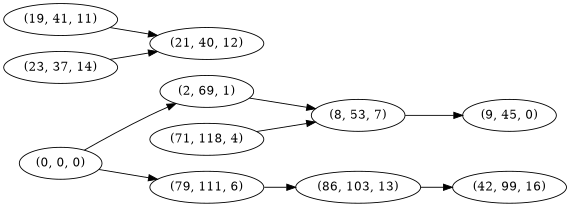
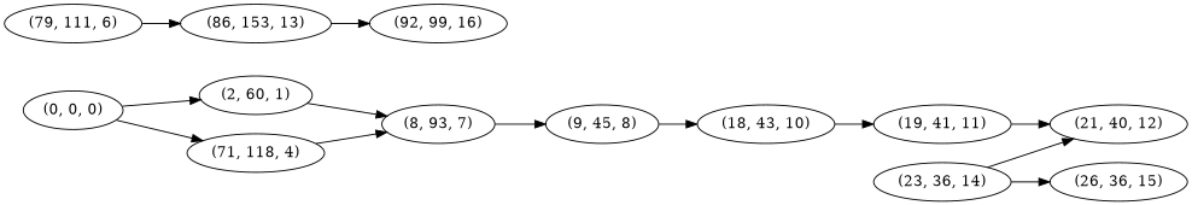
  digraph {
    rankdir=LR
    "(0, 0, 0)"
-   "(2, 60, 1)" [label="(2, 69, 1)"]
+   "(2, 60, 1)"
    "(71, 118, 4)"
-   "(8, 53, 7)"
-   "(9, 45, 8)" [label="(9, 45, 0)"]
+   "(8, 53, 7)" [label="(8, 93, 7)"]
+   "(9, 45, 8)"
+   "(18, 43, 10)"
    "(19, 41, 11)"
    "(21, 40, 12)"
-   "(23, 37, 14)"
+   "(23, 37, 14)" [label="(23, 36, 14)"]
+   "(26, 36, 15)"
    "(79, 111, 6)"
-   "(86, 103, 13)"
-   "(92, 99, 16)" [label="(42, 99, 16)"]
+   "(86, 103, 13)" [label="(86, 153, 13)"]
+   "(92, 99, 16)"
    "(0, 0, 0)" -> "(2, 60, 1)"
-   "(0, 0, 0)" -> "(79, 111, 6)"
+   "(0, 0, 0)" -> "(71, 118, 4)"
    "(2, 60, 1)" -> "(8, 53, 7)"
    "(71, 118, 4)" -> "(8, 53, 7)"
    "(8, 53, 7)" -> "(9, 45, 8)"
+   "(9, 45, 8)" -> "(18, 43, 10)"
+   "(18, 43, 10)" -> "(19, 41, 11)"
    "(19, 41, 11)" -> "(21, 40, 12)"
    "(23, 37, 14)" -> "(21, 40, 12)"
+   "(23, 37, 14)" -> "(26, 36, 15)"
    "(79, 111, 6)" -> "(86, 103, 13)"
    "(86, 103, 13)" -> "(92, 99, 16)"
  }
